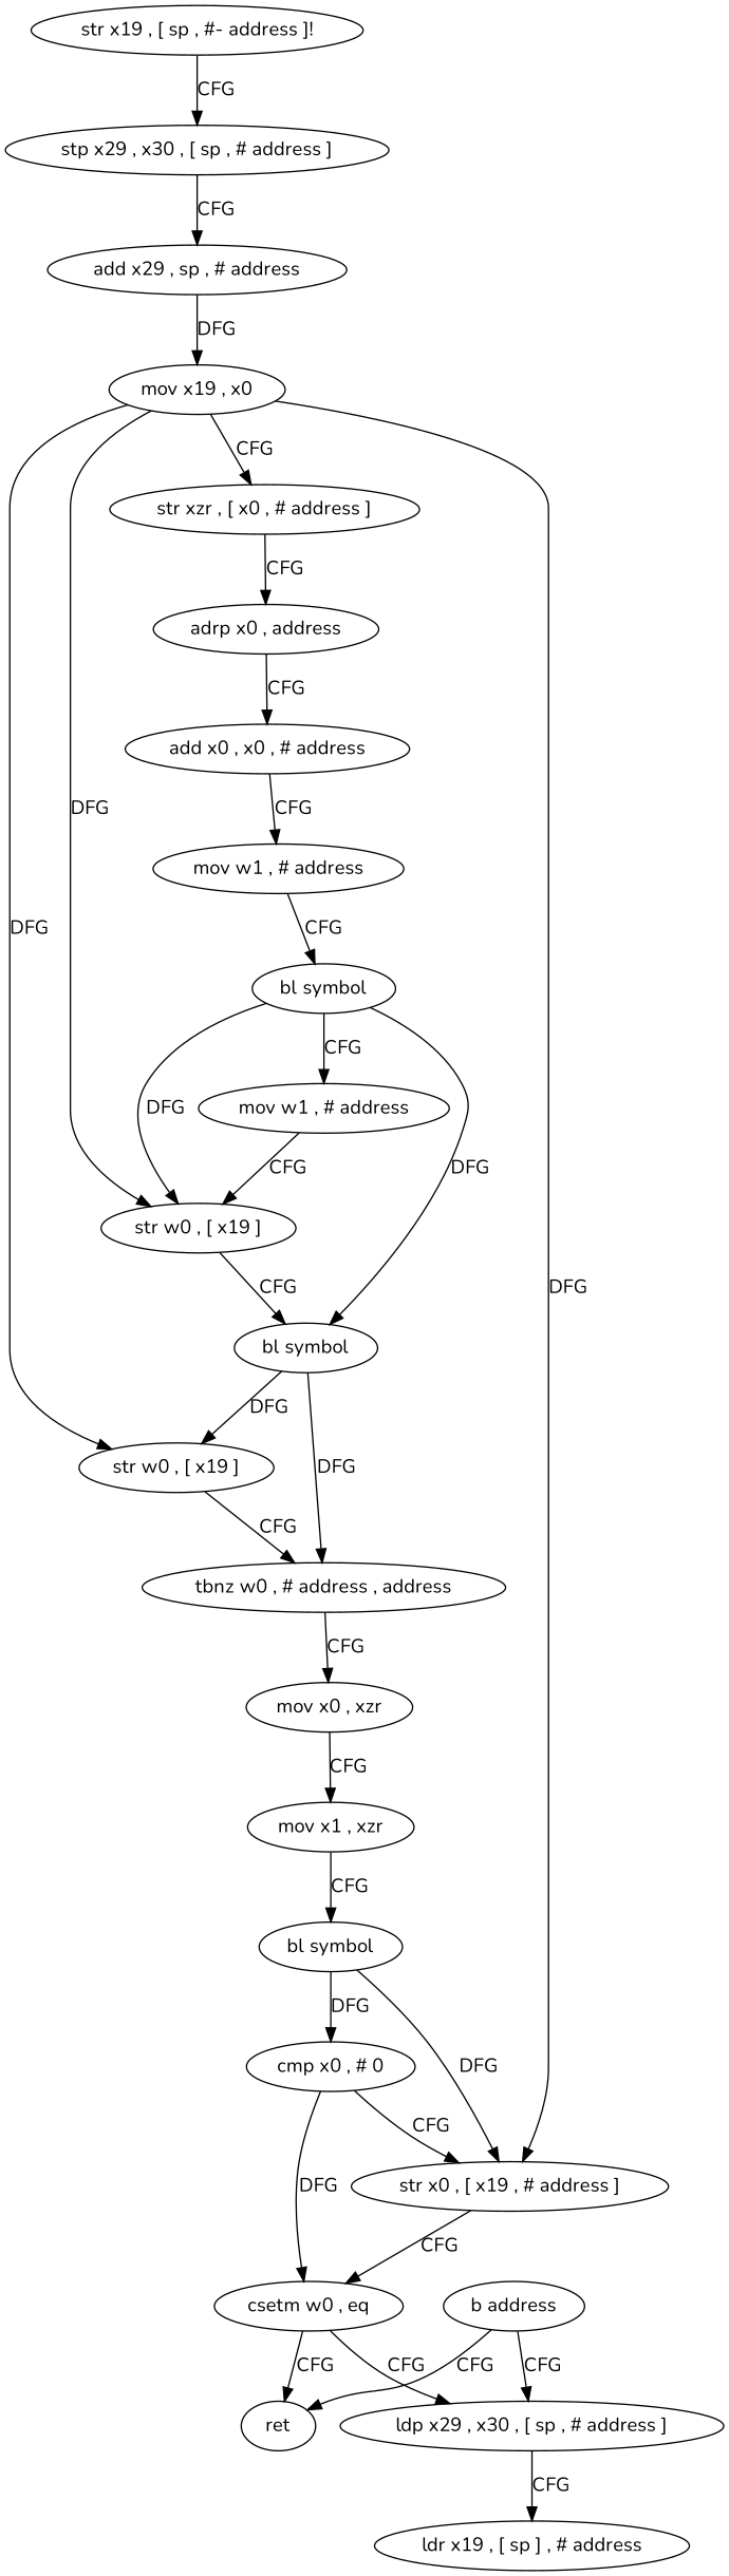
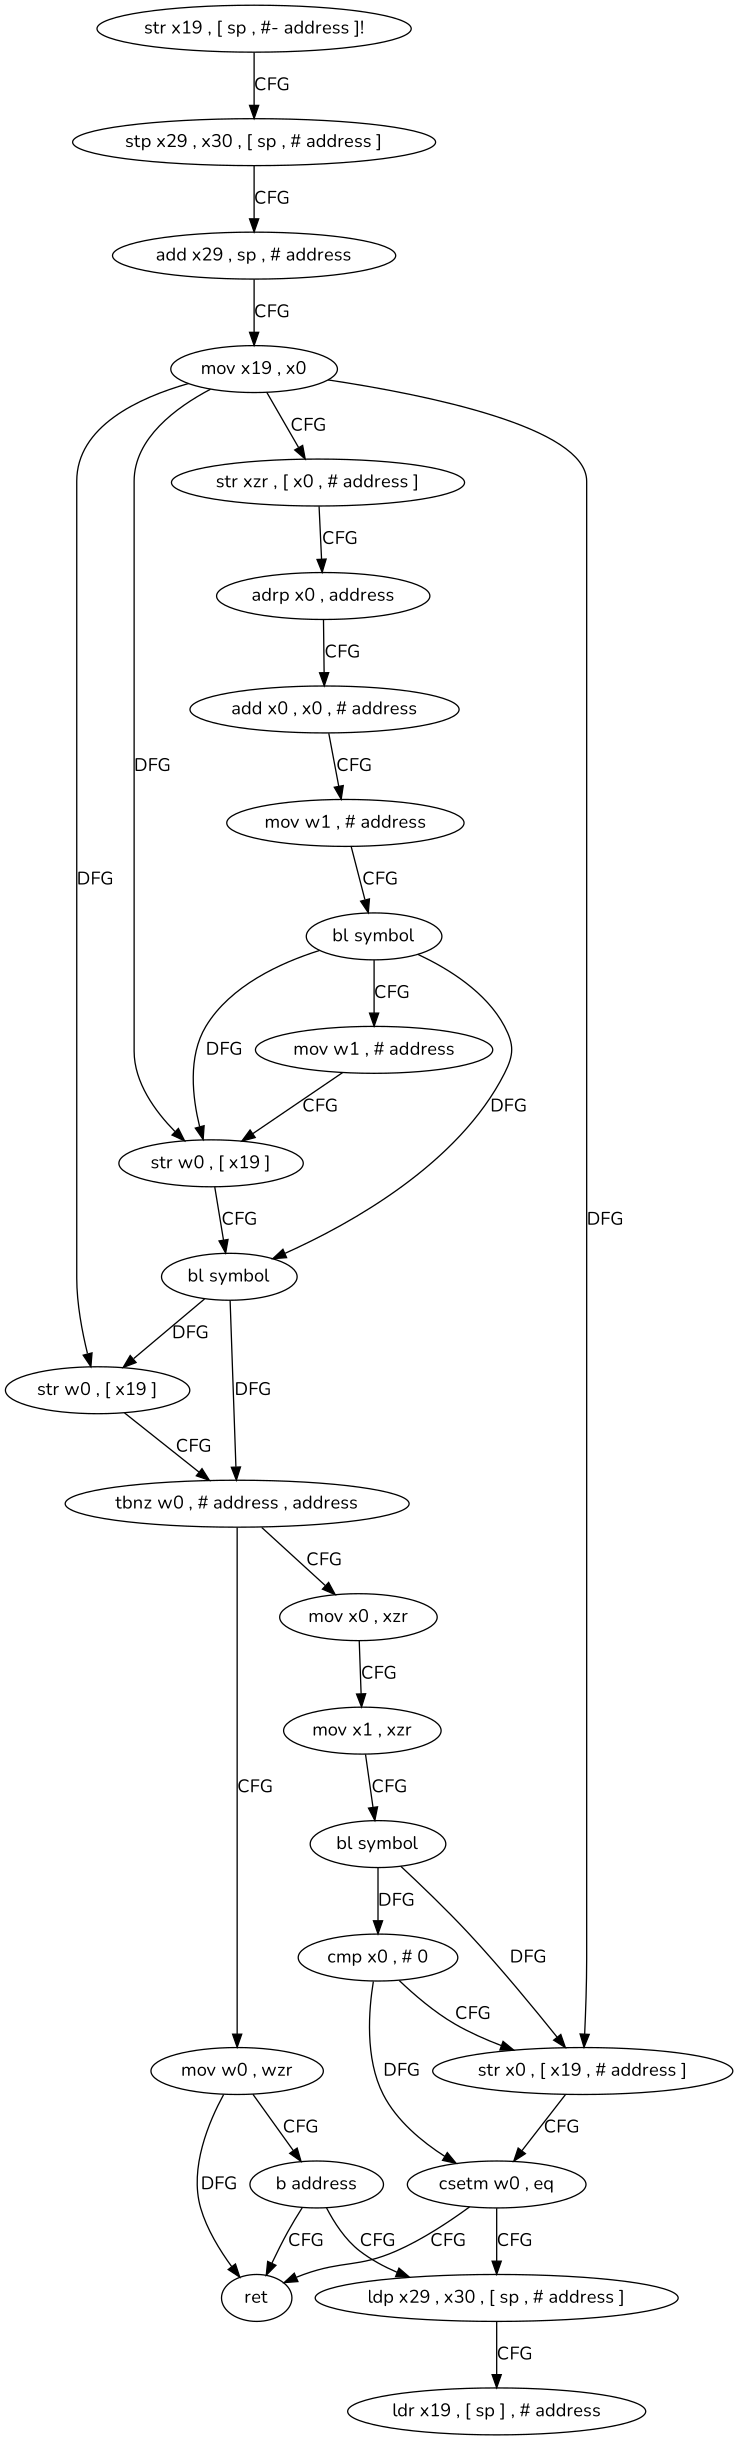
  digraph {
    fontname=Nunito
    node [fontname=Nunito]
    edge [fontname=Nunito]
    n1 [label="str x19 , [ sp , #- address ]!"]
    n2 [label="stp x29 , x30 , [ sp , # address ]"]
    n3 [label="add x29 , sp , # address"]
    n4 [label="mov x19 , x0"]
    n5 [label="str xzr , [ x0 , # address ]"]
    n6 [label="str w0 , [ x19 ]"]
    n7 [label="str w0 , [ x19 ]"]
    n8 [label="str x0 , [ x19 , # address ]"]
    n9 [label="adrp x0 , address"]
    n10 [label="bl symbol"]
    n11 [label="tbnz w0 , # address , address"]
    n12 [label="csetm w0 , eq"]
    n13 [label="add x0 , x0 , # address"]
    n14 [label="mov w1 , # address"]
    n15 [label="bl symbol"]
    n16 [label="mov w1 , # address"]
    n17 [label="mov x0 , xzr"]
+   n18 [label="mov w0 , wzr"]
    n19 [label="mov x1 , xzr"]
    n20 [label="b address"]
    n21 [label=ret]
    n22 [label="bl symbol"]
    n23 [label="ldp x29 , x30 , [ sp , # address ]"]
    n24 [label="cmp x0 , # 0"]
    n25 [label="ldr x19 , [ sp ] , # address"]
    n1 -> n2 [label=CFG]
    n2 -> n3 [label=CFG]
-   n3 -> n4 [label=DFG]
+   n3 -> n4 [label=CFG]
    n4 -> n5 [label=CFG]
    n4 -> n6 [label=DFG]
    n4 -> n7 [label=DFG]
    n4 -> n8 [label=DFG]
    n5 -> n9 [label=CFG]
    n6 -> n10 [label=CFG]
    n7 -> n11 [label=CFG]
    n8 -> n12 [label=CFG]
    n9 -> n13 [label=CFG]
    n10 -> n7 [label=DFG]
    n10 -> n11 [label=DFG]
    n11 -> n17 [label=CFG]
+   n11 -> n18 [label=CFG]
    n12 -> n21 [label=CFG]
    n12 -> n23 [label=CFG]
    n13 -> n14 [label=CFG]
    n14 -> n15 [label=CFG]
    n15 -> n6 [label=DFG]
    n15 -> n10 [label=DFG]
    n15 -> n16 [label=CFG]
    n16 -> n6 [label=CFG]
    n17 -> n19 [label=CFG]
+   n18 -> n20 [label=CFG]
+   n18 -> n21 [label=DFG]
    n19 -> n22 [label=CFG]
    n20 -> n21 [label=CFG]
    n20 -> n23 [label=CFG]
    n22 -> n8 [label=DFG]
    n22 -> n24 [label=DFG]
    n23 -> n25 [label=CFG]
    n24 -> n8 [label=CFG]
    n24 -> n12 [label=DFG]
  }
